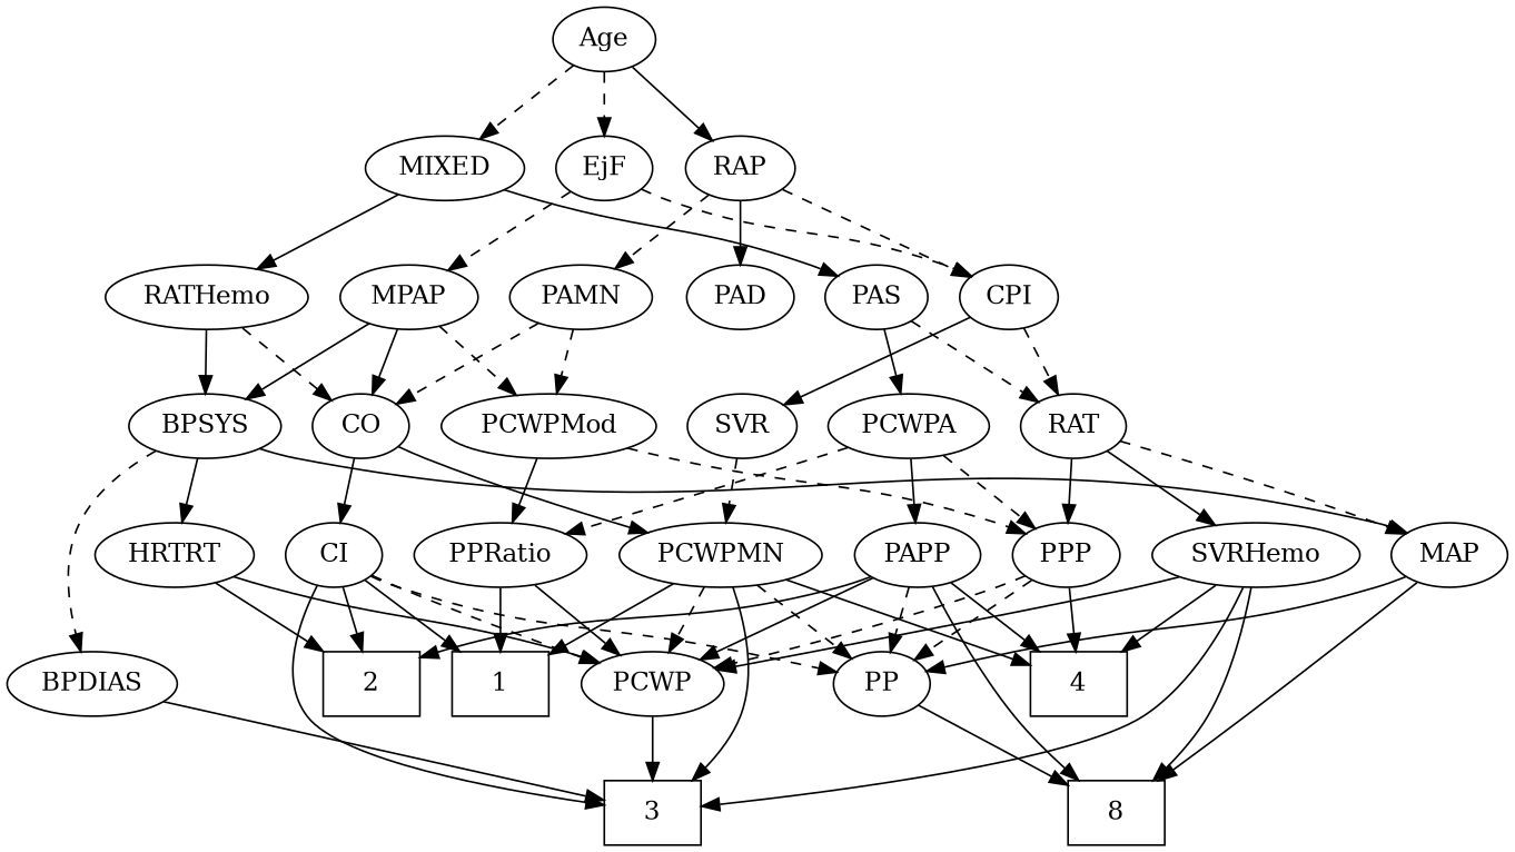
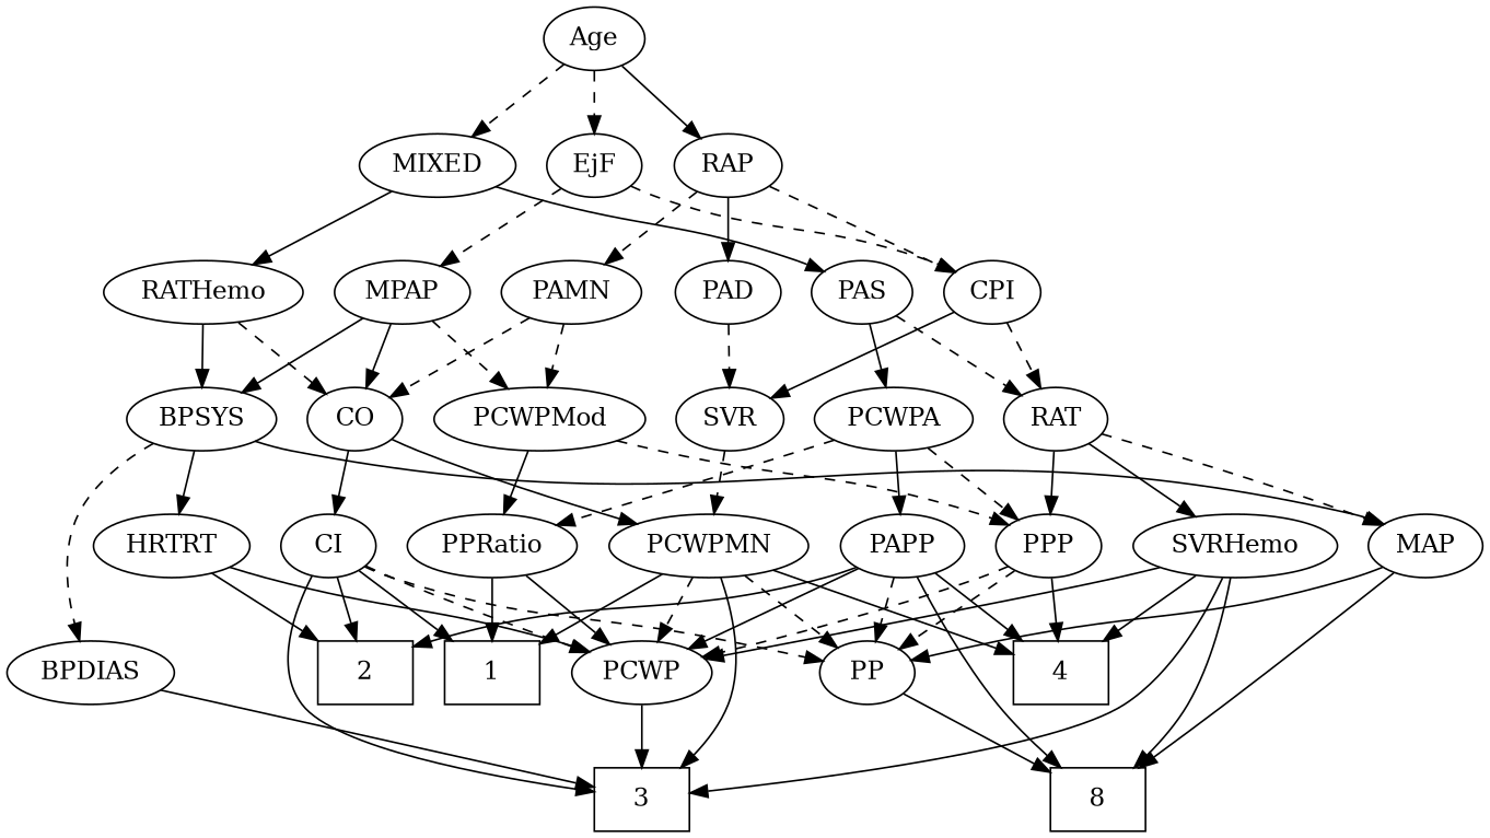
  strict digraph {
    edge [style=solid]
    1 [height=0.5 shape=box width=0.75]
    2 [height=0.5 shape=box width=0.75]
    3 [height=0.5 shape=box width=0.75]
    4 [height=0.5 shape=box width=0.75]
    n5 [height=0.5 label=8 shape=box width=0.75]
    Age [height=0.5 width=0.75]
    EjF [height=0.5 width=0.75]
    RAP [height=0.5 width=0.77632]
    MIXED [height=0.5 width=1.1193]
    MPAP [height=0.5 width=0.97491]
    CPI [height=0.5 width=0.75]
    PAD [height=0.5 width=0.79437]
    PAMN [height=0.5 width=1.011]
    PAS [height=0.5 width=0.75]
    RATHemo [height=0.5 width=1.3721]
    BPSYS [height=0.5 width=1.0471]
    CO [height=0.5 width=0.75]
    PCWPMod [height=0.5 width=1.4443]
    SVR [height=0.5 width=0.77632]
    RAT [height=0.5 width=0.75827]
    PCWPA [height=0.5 width=1.1555]
    BPDIAS [height=0.5 width=1.1735]
    MAP [height=0.5 width=0.84854]
    HRTRT [height=0.5 width=1.1013]
    PCWPMN [height=0.5 width=1.3902]
    CI [height=0.5 width=0.75]
    PPP [height=0.5 width=0.75]
    PPRatio [height=0.5 width=1.1013]
    SVRHemo [height=0.5 width=1.3902]
    PAPP [height=0.5 width=0.88464]
    PP [height=0.5 width=0.75]
    PCWP [height=0.5 width=0.97491]
    Age -> EjF [style=dashed]
    Age -> RAP
    Age -> MIXED [style=dashed]
    EjF -> MPAP [style=dashed]
    EjF -> CPI [style=dashed]
    RAP -> CPI [style=dashed]
    RAP -> PAD
    RAP -> PAMN [style=dashed]
    MIXED -> PAS
    MIXED -> RATHemo
    MPAP -> BPSYS
    MPAP -> CO
    MPAP -> PCWPMod [style=dashed]
    CPI -> SVR
    CPI -> RAT [style=dashed]
+   PAD -> SVR [style=dashed]
    PAMN -> CO [style=dashed]
    PAMN -> PCWPMod [style=dashed]
    PAS -> RAT [style=dashed]
    PAS -> PCWPA
    RATHemo -> BPSYS
    RATHemo -> CO [style=dashed]
    BPSYS -> BPDIAS [style=dashed]
    BPSYS -> MAP
    BPSYS -> HRTRT
    CO -> PCWPMN
    CO -> CI
    PCWPMod -> PPP [style=dashed]
    PCWPMod -> PPRatio
    SVR -> PCWPMN [style=dashed]
    RAT -> MAP [style=dashed]
    RAT -> PPP
    RAT -> SVRHemo
    PCWPA -> PPP [style=dashed]
    PCWPA -> PPRatio [style=dashed]
    PCWPA -> PAPP
    BPDIAS -> 3
    MAP -> n5
    MAP -> PP
    HRTRT -> 2
    HRTRT -> PCWP
    PCWPMN -> 1
    PCWPMN -> 3
    PCWPMN -> 4
    PCWPMN -> PP [style=dashed]
    PCWPMN -> PCWP [style=dashed]
    CI -> 1
    CI -> 2
    CI -> 3
    CI -> PP [style=dashed]
    CI -> PCWP [style=dashed]
    PPP -> 4
    PPP -> PP [style=dashed]
    PPP -> PCWP [style=dashed]
    PPRatio -> 1
    PPRatio -> PCWP
    SVRHemo -> 3
    SVRHemo -> 4
    SVRHemo -> n5
    SVRHemo -> PCWP
    PAPP -> 2
    PAPP -> 4
    PAPP -> n5
    PAPP -> PP [style=dashed]
    PAPP -> PCWP
    PP -> n5
    PCWP -> 3
  }
